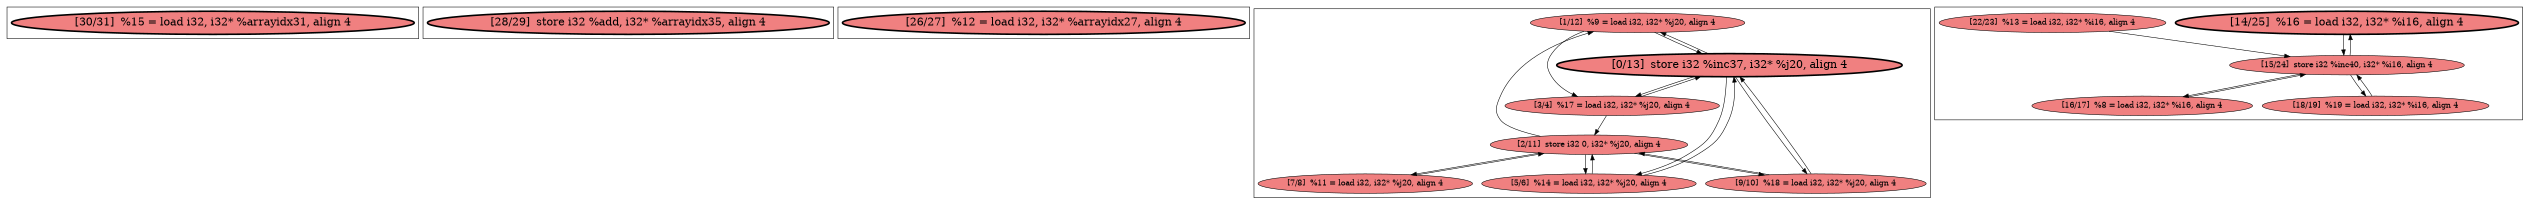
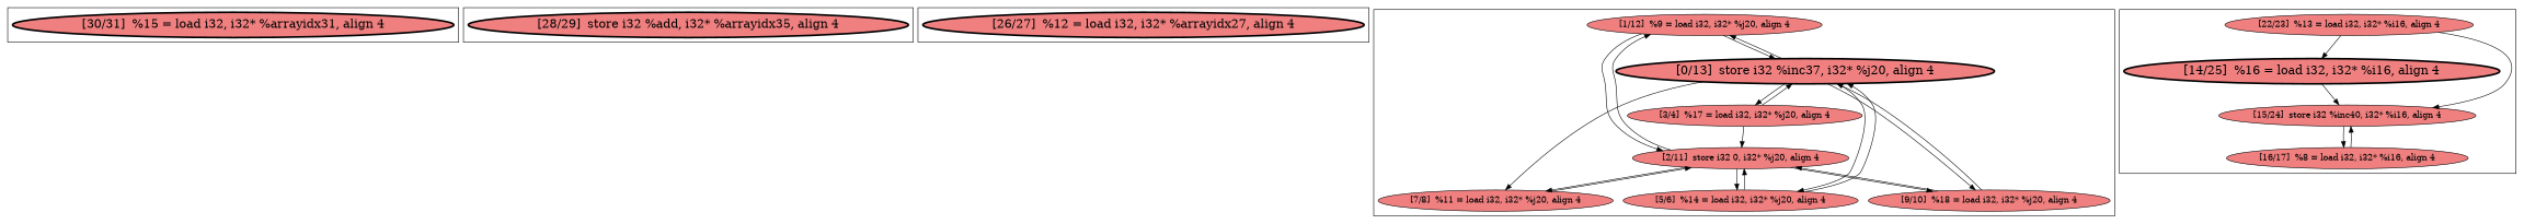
  digraph {
    node [fillcolor=lightcoral shape=ellipse style=filled]
    n1 [fontsize=20 label="[30/31]  %15 = load i32, i32* %arrayidx31, align 4" penwidth=3.0]
    n2 [fontsize=20 label="[28/29]  store i32 %add, i32* %arrayidx35, align 4" penwidth=3.0]
    n3 [fontsize=20 label="[26/27]  %12 = load i32, i32* %arrayidx27, align 4" penwidth=3.0]
    n4 [label="[1/12]  %9 = load i32, i32* %j20, align 4"]
    n5 [fontsize=20 label="[0/13]  store i32 %inc37, i32* %j20, align 4" penwidth=3.0]
    n6 [label="[2/11]  store i32 0, i32* %j20, align 4"]
    n7 [label="[7/8]  %11 = load i32, i32* %j20, align 4"]
    n8 [label="[5/6]  %14 = load i32, i32* %j20, align 4"]
    n9 [label="[9/10]  %18 = load i32, i32* %j20, align 4"]
    n10 [label="[3/4]  %17 = load i32, i32* %j20, align 4"]
    n11 [fontsize=20 label="[14/25]  %16 = load i32, i32* %i16, align 4" penwidth=3.0]
    n12 [label="[15/24]  store i32 %inc40, i32* %i16, align 4"]
    n13 [label="[16/17]  %8 = load i32, i32* %i16, align 4"]
    n14 [label="[22/23]  %13 = load i32, i32* %i16, align 4"]
-   n15 [label="[18/19]  %19 = load i32, i32* %i16, align 4"]
    subgraph cluster_1 {
      n1
    }
    subgraph cluster_2 {
      n2
    }
    subgraph cluster_3 {
      n3
    }
    subgraph cluster_4 {
      n4
      n5
      n6
      n7
      n8
      n9
      n10
    }
    subgraph cluster_5 {
      n11
      n12
      n13
      n14
-     n15
    }
    n4 -> n5
-   n4 -> n10
+   n4 -> n6
    n5 -> n4
+   n5 -> n7
    n5 -> n8
    n5 -> n9
    n5 -> n10
    n6 -> n4
    n6 -> n7
    n6 -> n8
    n6 -> n9
    n7 -> n6
    n8 -> n5
    n8 -> n6
    n9 -> n5
    n9 -> n6
    n10 -> n5
    n10 -> n6
    n11 -> n12
-   n12 -> n11
+   n14 -> n11
    n12 -> n13
-   n12 -> n15
    n13 -> n12
    n14 -> n12
-   n15 -> n12
  }
